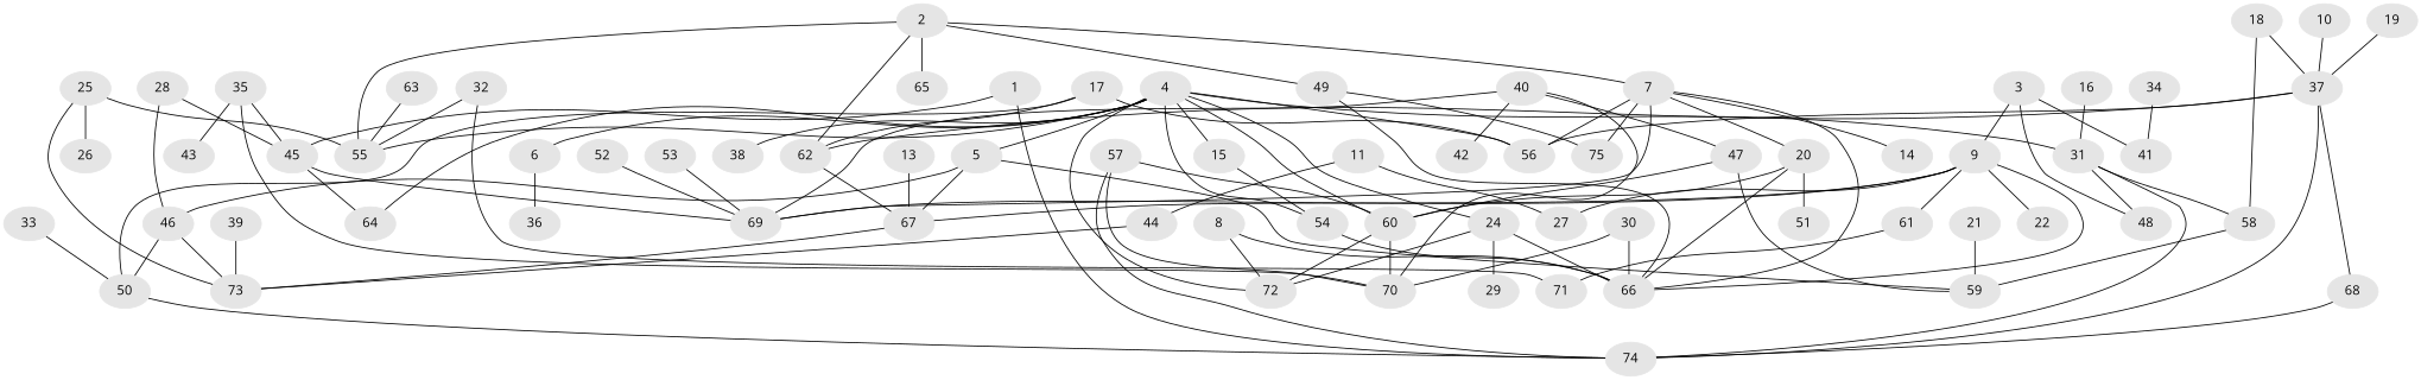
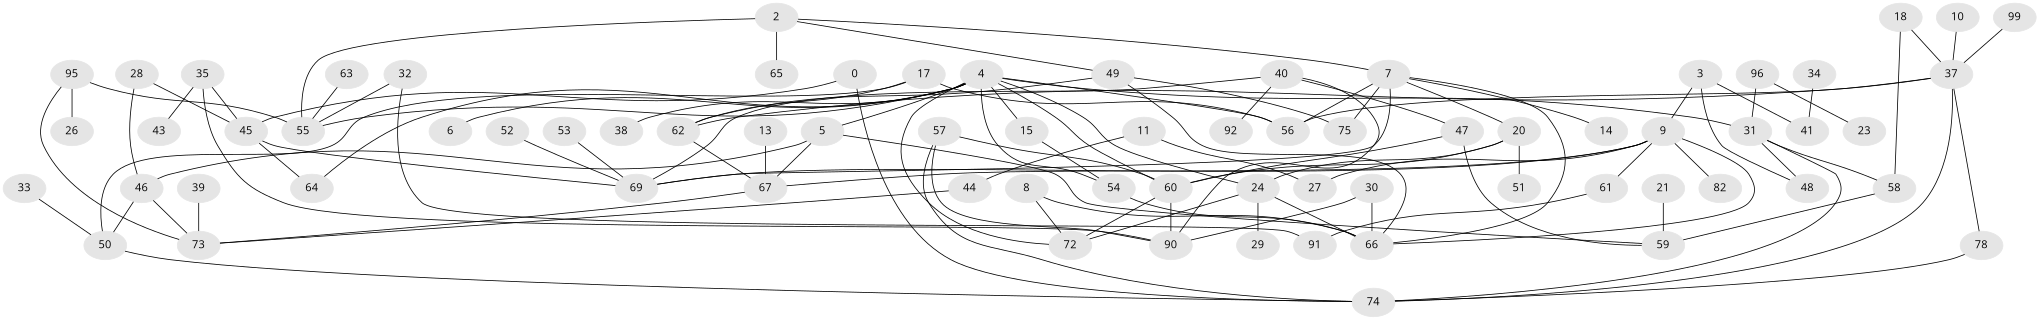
  graph {
    fontname="Open Sans"
    node [color=gray90 fontname="Open Sans" style=filled]
    edge [fontname="Open Sans" weight=1.0]
-   1
+   1 [label=0]
    45
    74
    64
    69
    2
    7
    49
    55
    62
    65
    56
    14
    20
    66
    75
    67
    3
    9
    41
    48
-   22
+   22 [label=82]
    27
    61
    4
    5
    6
    15
    24
    31
    38
    54
    60
    72
    46
    59
-   36
    29
    58
-   70
+   70 [label=90]
    50
    73
    51
    8
-   71
+   71 [label=91]
    10
    37
-   68
+   68 [label=78]
    11
    44
    13
-   16
+   16 [label=96]
+   23
    17
    18
-   19
+   19 [label=99]
    21
-   25
+   25 [label=95]
    26
    28
    30
    32
    33
    34
    35
    43
    39
    40
-   42
+   42 [label=92]
    47
    52
    53
    57
    63
    1 -- 45
    1 -- 74
    45 -- 64
    45 -- 69
    2 -- 7
    2 -- 49
    2 -- 55
-   2 -- 62
+   49 -- 62
    2 -- 65
    7 -- 69
    7 -- 56
    7 -- 14
    7 -- 20
    7 -- 66
    7 -- 75
    49 -- 66
    49 -- 75
    62 -- 67
-   20 -- 66
+   20 -- 24
    20 -- 60
    20 -- 51
    67 -- 73
    3 -- 9
    3 -- 41
    3 -- 48
    9 -- 69
    9 -- 66
    9 -- 67
    9 -- 22
    9 -- 27
    9 -- 61
    61 -- 71
    4 -- 64
    4 -- 55
    4 -- 56
    4 -- 5
    4 -- 6
    4 -- 15
    4 -- 24
    4 -- 31
    4 -- 38
    4 -- 54
    4 -- 60
    4 -- 72
    5 -- 67
    5 -- 46
    5 -- 59
-   6 -- 36
    15 -- 54
    24 -- 66
    24 -- 72
    24 -- 29
    31 -- 74
    31 -- 48
    31 -- 58
    54 -- 66 [weight=2.0]
    60 -- 72
    60 -- 70
    46 -- 50
    46 -- 73
    58 -- 59 [weight=2.0]
    50 -- 74
    8 -- 66
    8 -- 72
    10 -- 37
    37 -- 74
    37 -- 62
    37 -- 56
    37 -- 68
    68 -- 74
    11 -- 27
    11 -- 44
    44 -- 73
    13 -- 67
    16 -- 31
+   16 -- 23
    17 -- 62
    17 -- 56 [weight=2.0]
    17 -- 50
    18 -- 58
    18 -- 37
    19 -- 37
    21 -- 59
    25 -- 55
    25 -- 73
    25 -- 26
    28 -- 45
    28 -- 46
    30 -- 66
    30 -- 70
    32 -- 55
    32 -- 71
    33 -- 50
    34 -- 41
    35 -- 45
    35 -- 70
    35 -- 43
    39 -- 73
    40 -- 69
    40 -- 70
    40 -- 42
    40 -- 47
    47 -- 60
    47 -- 59
    52 -- 69
    53 -- 69
    57 -- 74
    57 -- 60
    57 -- 70
    63 -- 55
  }
